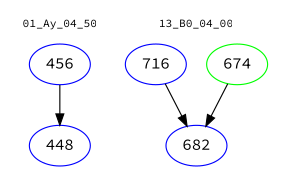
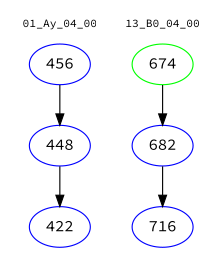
  digraph {
    fontname="Source Code Pro"
    node [color=blue fontname="Source Code Pro"]
    edge [color=black fontname="Source Code Pro"]
    n1 [label=456]
    n2 [label=448]
+   n3 [label=422]
    n4 [color=green label=674]
    n5 [label=682]
    n6 [label=716]
    subgraph cluster_1 {
      color=white
      fontsize=10
-     label="01_Ay_04_50"
+     label="01_Ay_04_00"
      n1
      n2
+     n3
    }
    subgraph cluster_2 {
      color=white
      fontsize=10
      label="13_B0_04_00"
      n4
      n5
      n6
    }
    n1 -> n2
+   n2 -> n3
    n4 -> n5
-   n6 -> n5
+   n5 -> n6
  }
